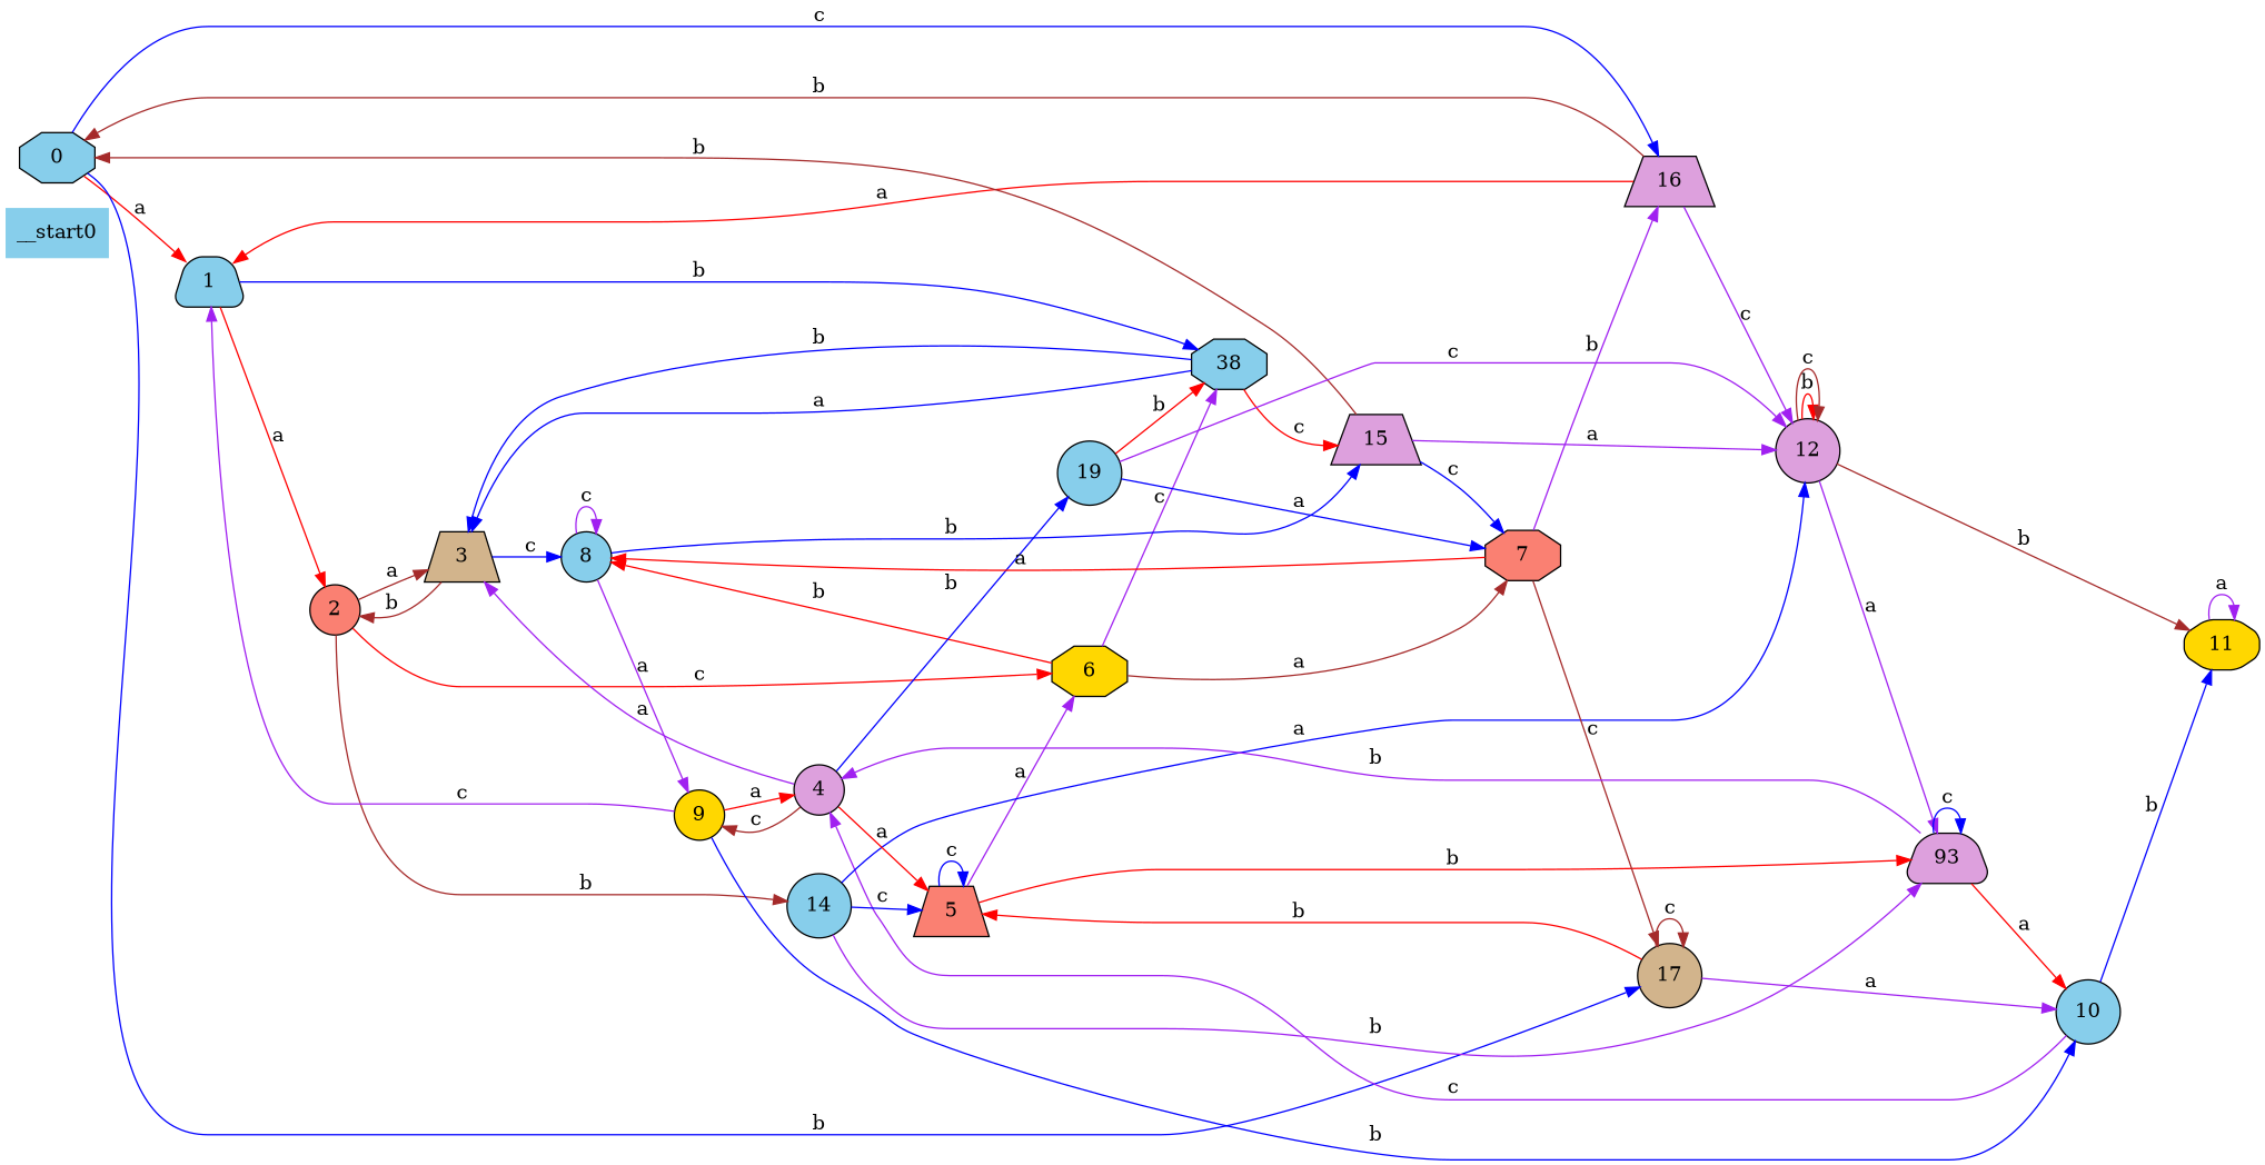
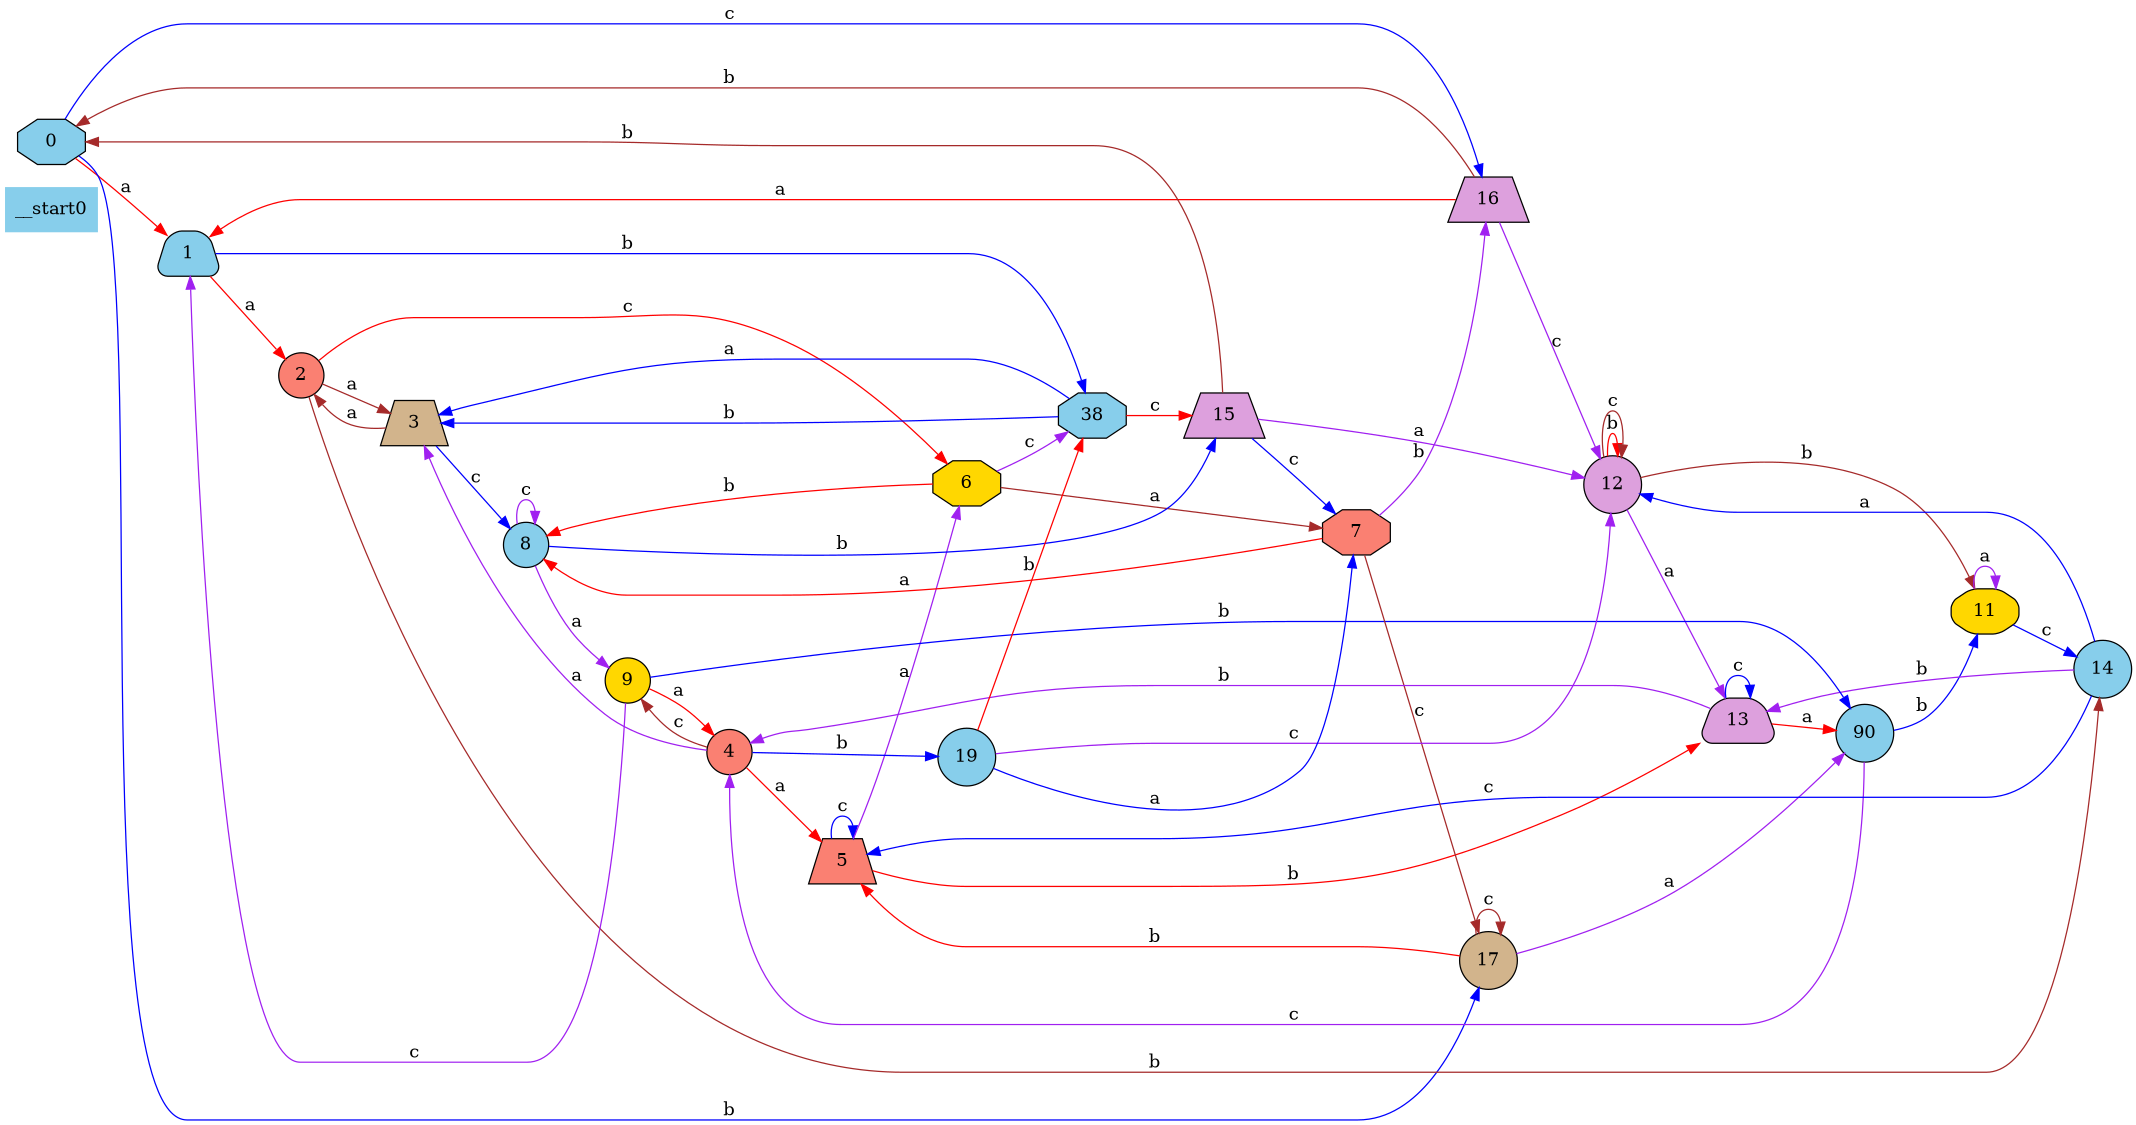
  digraph {
    rankdir=LR
    node [fillcolor=skyblue shape=circle style=filled color=black]
    edge [color=blue]
    __start0 [shape=none color=""]
    n2 [label=0 shape=octagon]
    n3 [label=1 shape=trapezium style="rounded,filled"]
    n4 [fillcolor=plum label=16 shape=trapezium]
    n5 [fillcolor=tan label=17 style="rounded,filled"]
    n6 [fillcolor=salmon label=2]
    n7 [label=38 shape=octagon]
    n8 [fillcolor=plum label=12]
    n9 [fillcolor=salmon label=5 shape=trapezium]
-   n10 [label=10 style="rounded,filled"]
+   n10 [label=90 style="rounded,filled"]
    n11 [fillcolor=tan label=3 shape=trapezium]
    n12 [fillcolor=gold label=6 shape=octagon]
    n13 [label=14 style="rounded,filled"]
    n14 [fillcolor=gold label=9]
-   n15 [fillcolor=plum label=4]
+   n15 [fillcolor=salmon label=4]
    n16 [fillcolor=plum label=15 shape=trapezium]
    n17 [label=8]
    n18 [fillcolor=salmon label=7 shape=octagon]
-   n19 [fillcolor=plum label=93 shape=trapezium style="rounded,filled"]
+   n19 [fillcolor=plum label=13 shape=trapezium style="rounded,filled"]
    n20 [label=19]
    n21 [fillcolor=gold label=11 shape=octagon style="rounded,filled"]
    n2 -> n3 [color=red label=a]
    n2 -> n4 [label=c]
    n2 -> n5 [label=b]
    n3 -> n6 [color=red label=a]
    n3 -> n7 [label=b]
    n4 -> n2 [color=brown label=b]
    n4 -> n3 [color=red label=a]
    n4 -> n8 [color=purple label=c]
    n5 -> n5 [color=brown label=c]
    n5 -> n9 [color=red label=b]
    n5 -> n10 [color=purple label=a]
    n6 -> n11 [color=brown label=a]
    n6 -> n12 [color=red label=c]
    n6 -> n13 [color=brown label=b]
    n7 -> n11 [label=a]
    n7 -> n11 [label=b]
    n7 -> n16 [color=red label=c]
    n8 -> n8 [color=red label=b]
    n8 -> n8 [color=brown label=c]
    n8 -> n19 [color=purple label=a]
    n8 -> n21 [color=brown label=b]
    n9 -> n9 [label=c]
    n9 -> n12 [color=purple label=a]
    n9 -> n19 [color=red label=b]
    n10 -> n15 [color=purple label=c]
    n10 -> n21 [label=b]
-   n11 -> n6 [color=brown label=b]
+   n11 -> n6 [color=brown label=a]
    n11 -> n17 [label=c]
    n12 -> n7 [color=purple label=c]
    n12 -> n17 [color=red label=b]
    n12 -> n18 [color=brown label=a]
    n13 -> n8 [label=a]
    n13 -> n9 [label=c]
    n13 -> n19 [color=purple label=b]
    n14 -> n3 [color=purple label=c]
    n14 -> n10 [label=b]
    n14 -> n15 [color=red label=a]
    n15 -> n9 [color=red label=a]
    n15 -> n11 [color=purple label=a]
    n15 -> n14 [color=brown label=c]
    n15 -> n20 [label=b]
    n16 -> n2 [color=brown label=b]
    n16 -> n8 [color=purple label=a]
    n16 -> n18 [label=c]
    n17 -> n14 [color=purple label=a]
    n17 -> n16 [label=b]
    n17 -> n17 [color=purple label=c]
    n18 -> n4 [color=purple label=b]
    n18 -> n5 [color=brown label=c]
    n18 -> n17 [color=red label=a]
    n19 -> n10 [color=red label=a]
    n19 -> n15 [color=purple label=b]
    n19 -> n19 [label=c]
    n20 -> n7 [color=red label=b]
    n20 -> n8 [color=purple label=c]
    n20 -> n18 [label=a]
+   n21 -> n13 [label=c]
    n21 -> n21 [color=purple label=a]
  }
